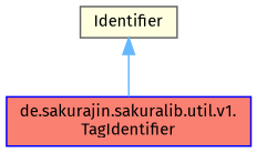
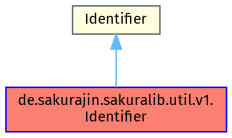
  digraph {
    rankdir=TB
    fontname="Fira Sans"
    node [fontname="Fira Sans" fontsize=10 shape=box style=filled]
    n1 [color=gray40 fillcolor=lightyellow height=0.2 label=Identifier width=0.4]
-   n2 [color=blue fillcolor=salmon height=0.2 label="de.sakurajin.sakuralib.util.v1.\lTagIdentifier" width=0.4]
+   n2 [color=blue fillcolor=salmon height=0.2 label="de.sakurajin.sakuralib.util.v1.\lIdentifier" width=0.4]
    n1 -> n2 [color=steelblue1 dir=back fontname="Fira Sans" fontsize=10 labelfontname=Helvetica labelfontsize=10 style=solid]
  }
